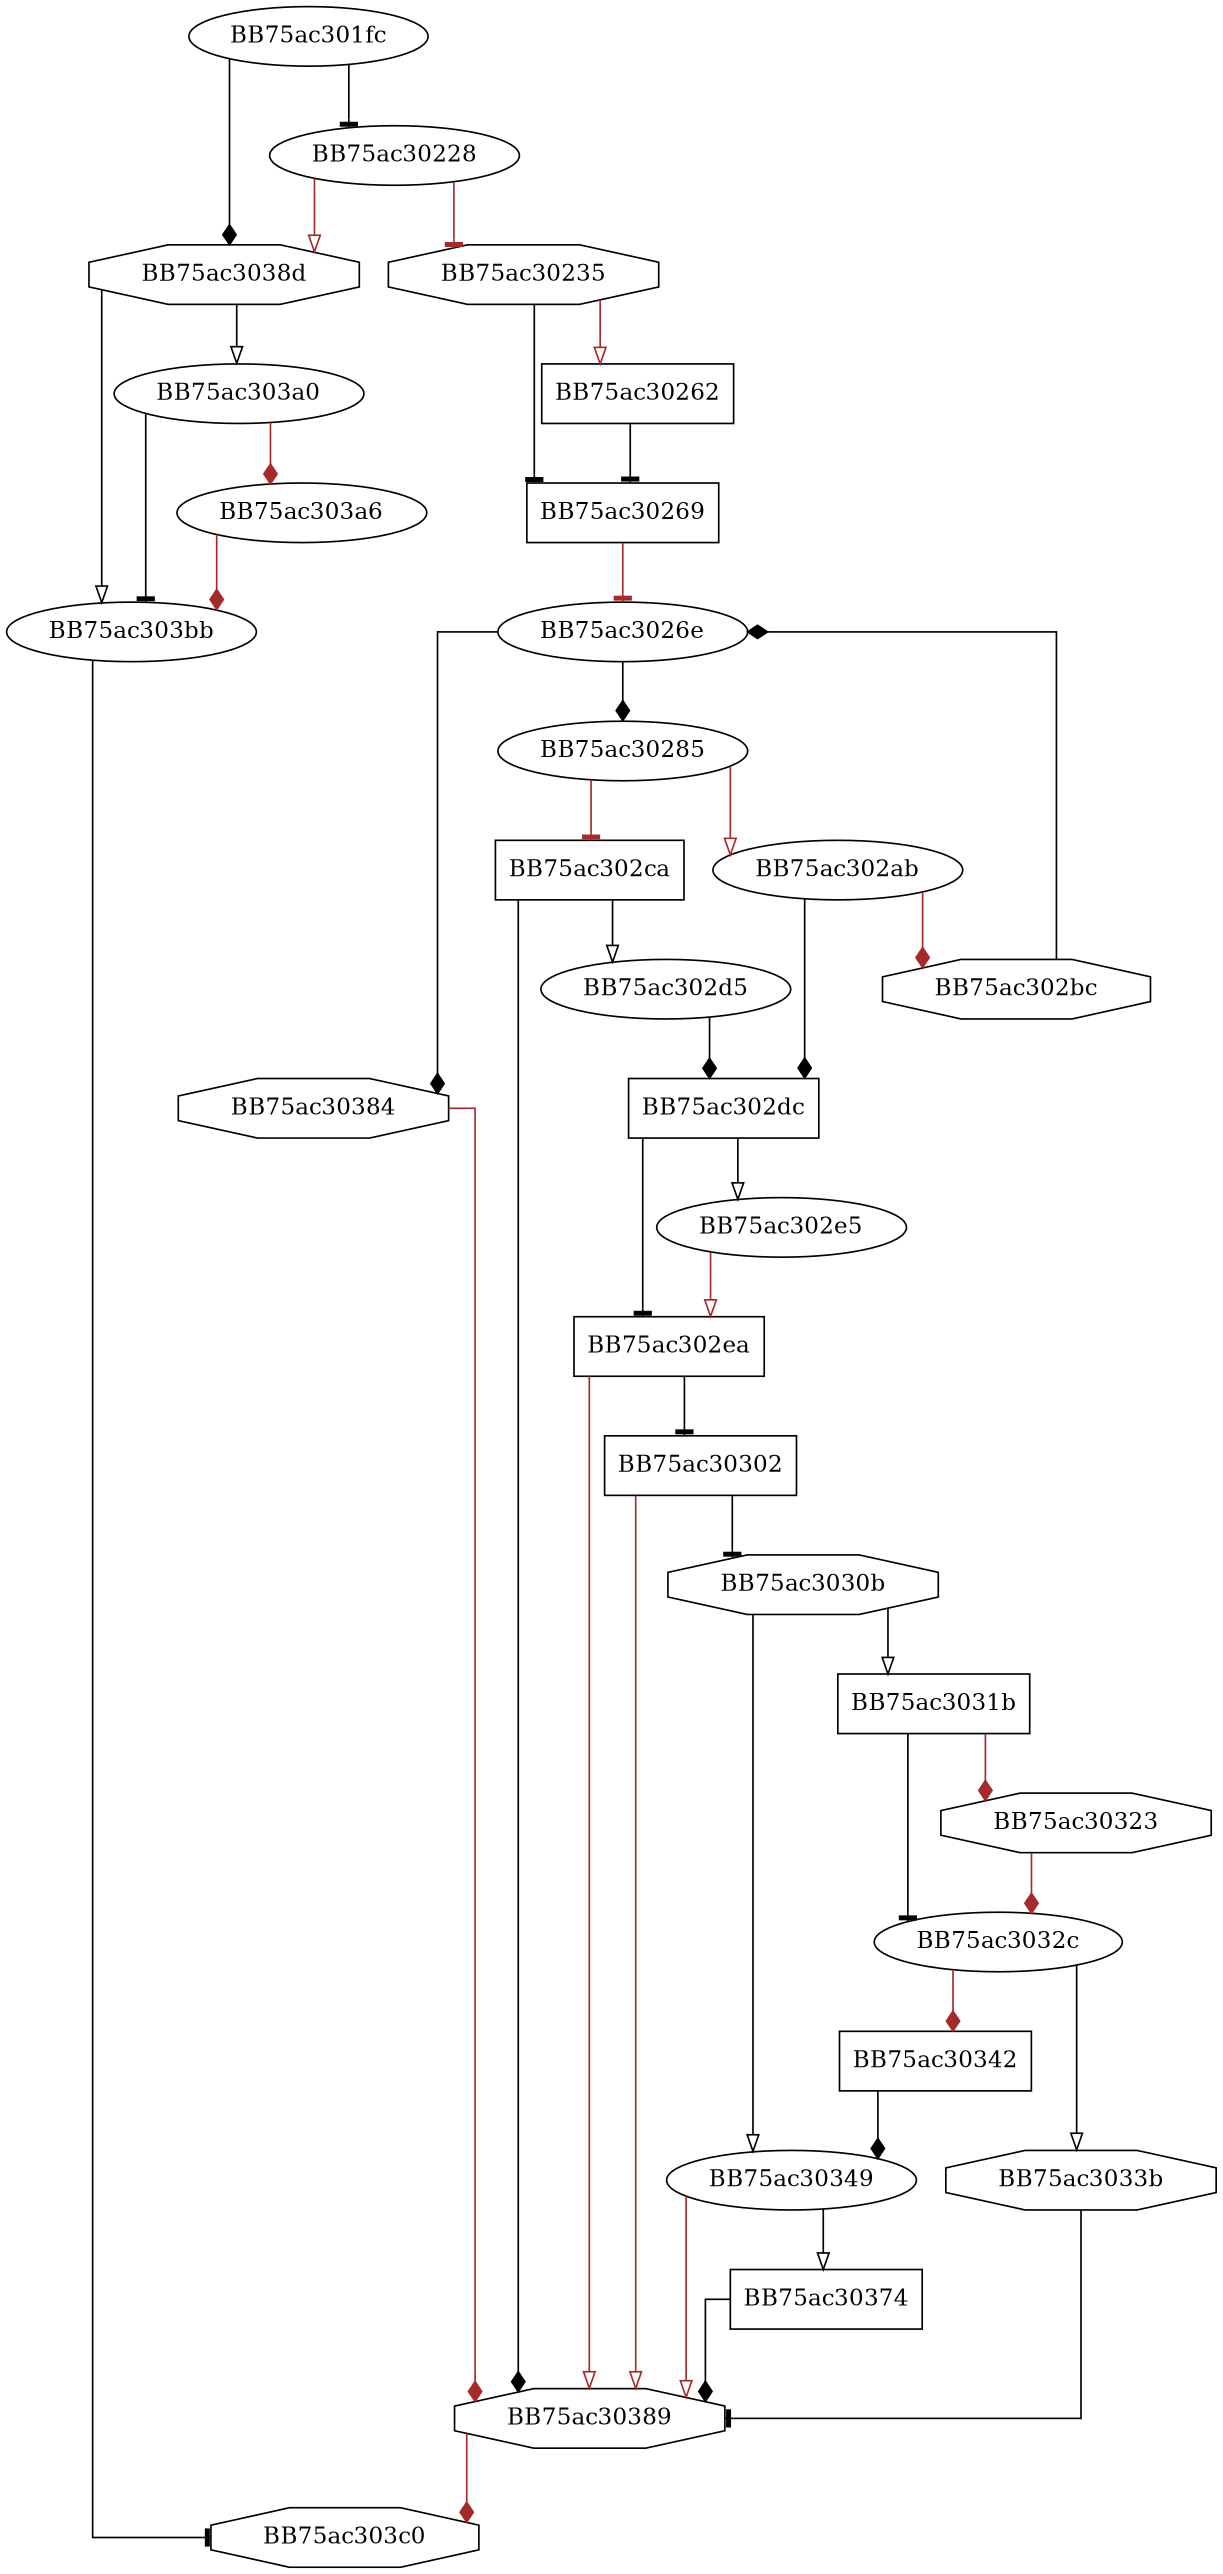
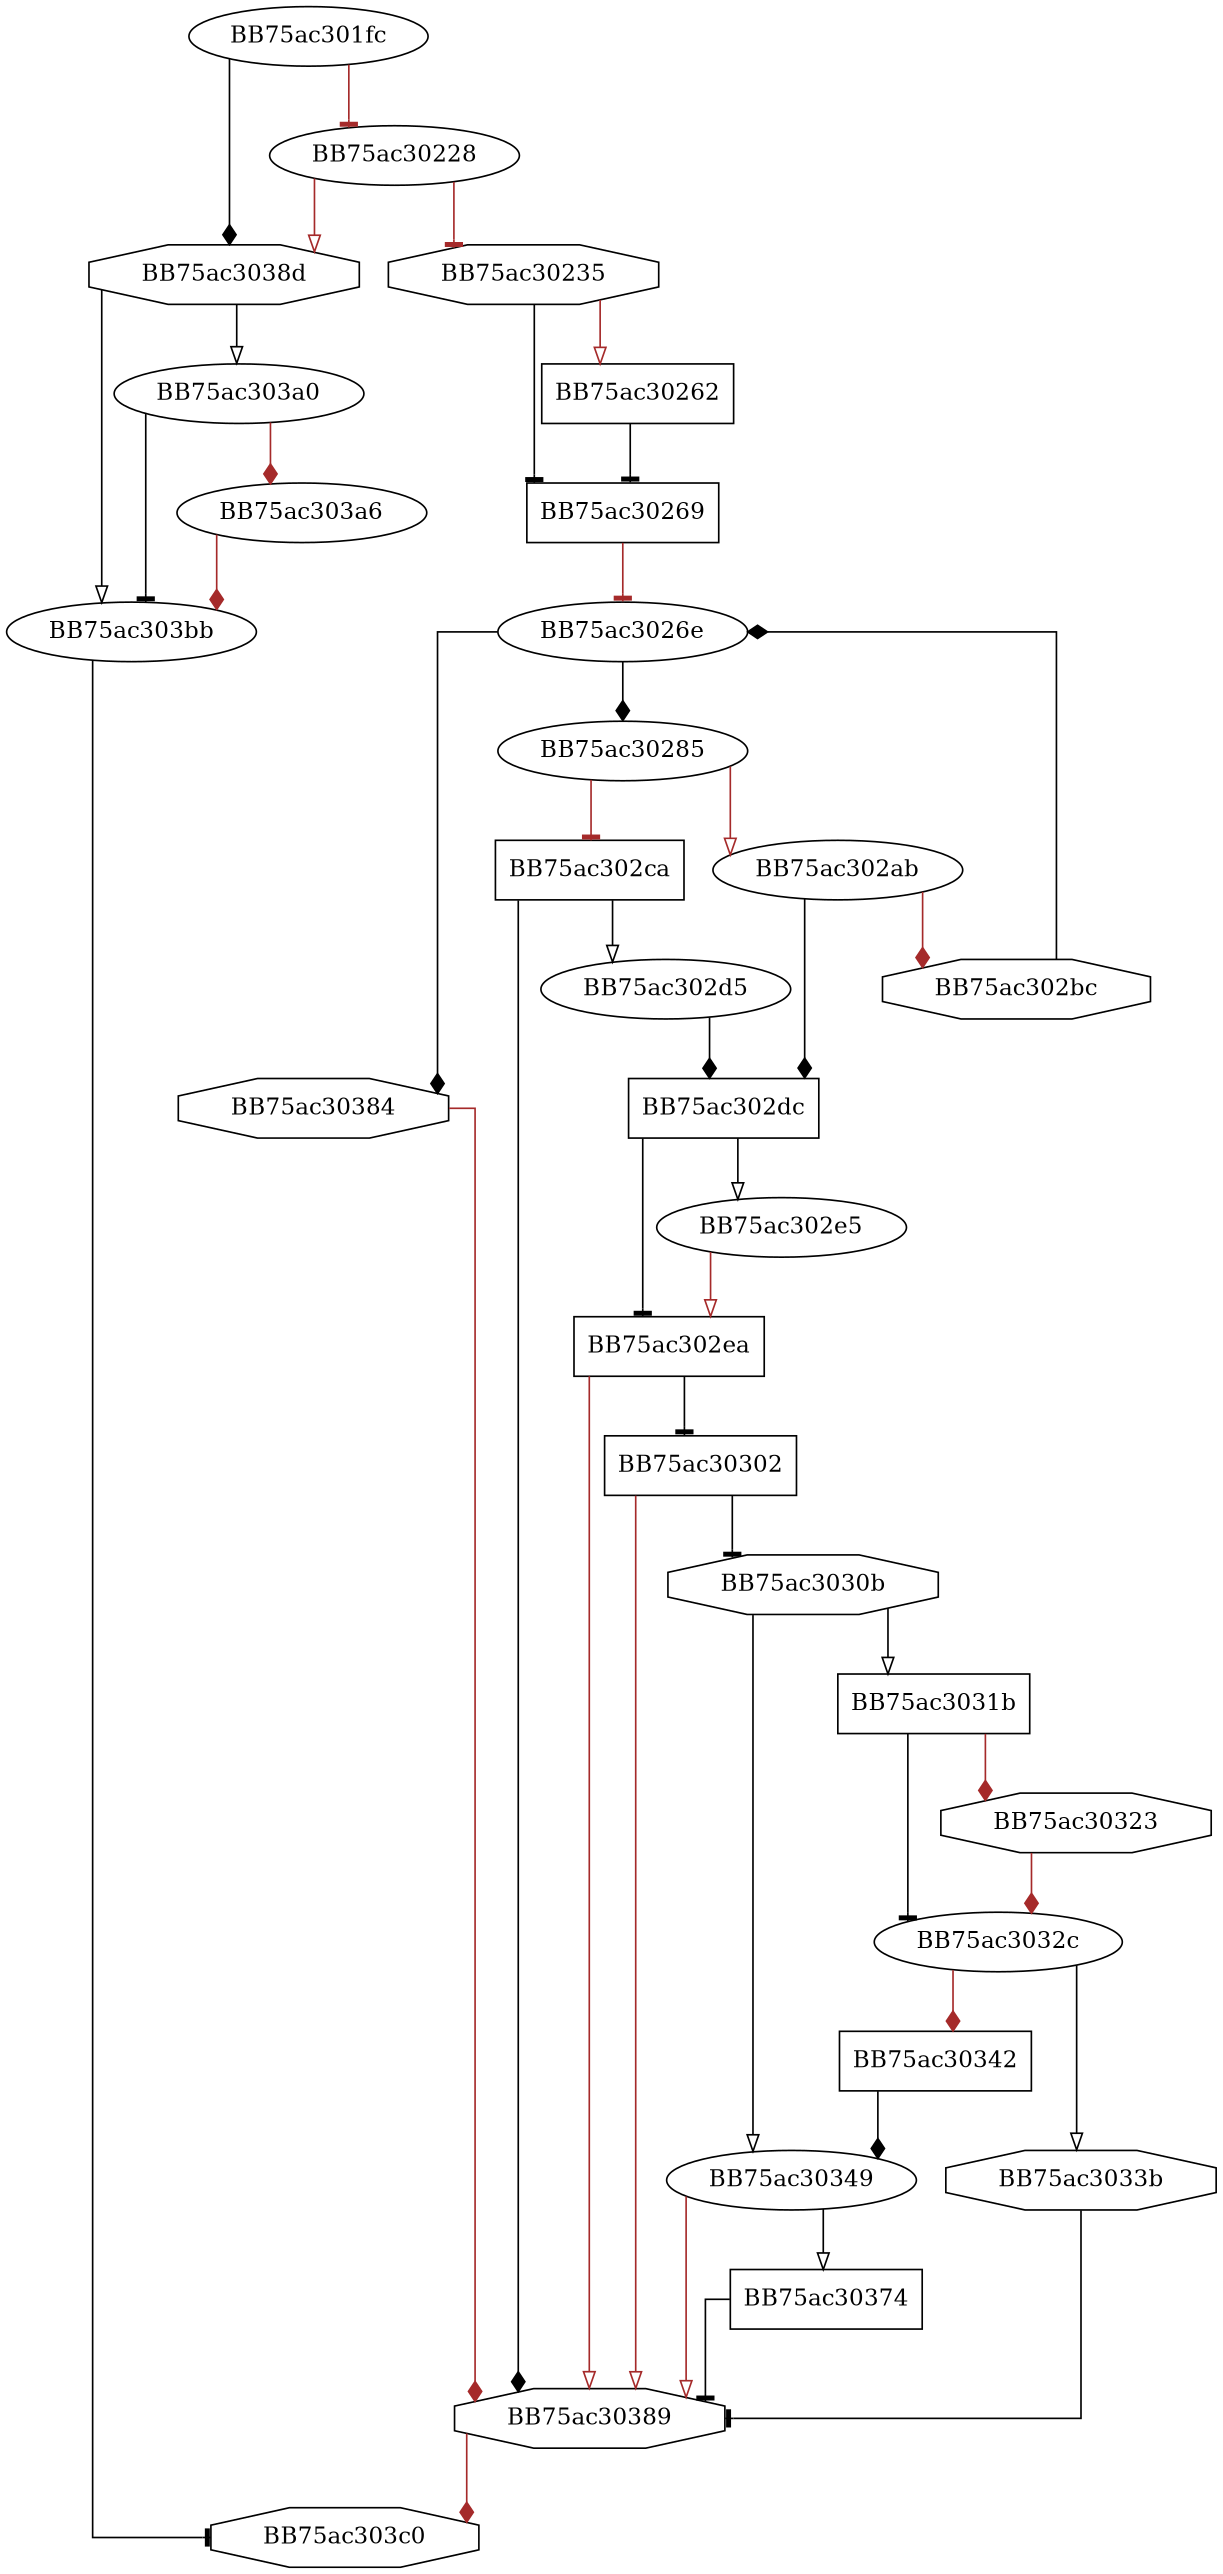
  digraph {
    splines=ortho
    node [shape=ellipse]
    edge [arrowhead=diamond color=black]
    BB75ac3038d [shape=octagon]
    BB75ac301fc
    BB75ac30228
    BB75ac303bb
    BB75ac303a0
    BB75ac30235 [shape=octagon]
    BB75ac303c0 [shape=octagon]
    BB75ac303a6
    BB75ac30269 [shape=box]
    BB75ac30262 [shape=box]
    BB75ac3026e
    BB75ac30384 [shape=octagon]
    BB75ac30285
    BB75ac30389 [shape=octagon]
    BB75ac302ca [shape=box]
    BB75ac302ab
    BB75ac302d5
    BB75ac302dc [shape=box]
    BB75ac302bc [shape=octagon]
    BB75ac302ea [shape=box]
    BB75ac302e5
    BB75ac30302 [shape=box]
    BB75ac3030b [shape=octagon]
    BB75ac30349
    BB75ac3031b [shape=box]
    BB75ac30374 [shape=box]
    BB75ac3032c
    BB75ac30323 [shape=octagon]
    BB75ac30342 [shape=box]
    BB75ac3033b [shape=octagon]
    BB75ac3038d -> BB75ac303bb [arrowhead=onormal]
    BB75ac3038d -> BB75ac303a0 [arrowhead=onormal]
    BB75ac301fc -> BB75ac3038d
-   BB75ac301fc -> BB75ac30228 [arrowhead=tee]
+   BB75ac301fc -> BB75ac30228 [arrowhead=tee color=brown]
    BB75ac30228 -> BB75ac3038d [arrowhead=onormal color=brown]
    BB75ac30228 -> BB75ac30235 [arrowhead=tee color=brown]
    BB75ac303bb -> BB75ac303c0 [arrowhead=tee]
    BB75ac303a0 -> BB75ac303bb [arrowhead=tee]
    BB75ac303a0 -> BB75ac303a6 [color=brown]
    BB75ac30235 -> BB75ac30269 [arrowhead=tee]
    BB75ac30235 -> BB75ac30262 [arrowhead=onormal color=brown]
    BB75ac303a6 -> BB75ac303bb [color=brown]
    BB75ac30269 -> BB75ac3026e [arrowhead=tee color=brown]
    BB75ac30262 -> BB75ac30269 [arrowhead=tee]
    BB75ac3026e -> BB75ac30384
    BB75ac3026e -> BB75ac30285
    BB75ac30384 -> BB75ac30389 [color=brown]
    BB75ac30285 -> BB75ac302ca [arrowhead=tee color=brown]
    BB75ac30285 -> BB75ac302ab [arrowhead=onormal color=brown]
    BB75ac30389 -> BB75ac303c0 [color=brown]
    BB75ac302ca -> BB75ac30389
    BB75ac302ca -> BB75ac302d5 [arrowhead=onormal]
    BB75ac302ab -> BB75ac302dc
    BB75ac302ab -> BB75ac302bc [color=brown]
    BB75ac302d5 -> BB75ac302dc
    BB75ac302dc -> BB75ac302ea [arrowhead=tee]
    BB75ac302dc -> BB75ac302e5 [arrowhead=onormal]
    BB75ac302bc -> BB75ac3026e
    BB75ac302ea -> BB75ac30389 [arrowhead=onormal color=brown]
    BB75ac302ea -> BB75ac30302 [arrowhead=tee]
    BB75ac302e5 -> BB75ac302ea [arrowhead=onormal color=brown]
    BB75ac30302 -> BB75ac30389 [arrowhead=onormal color=brown]
    BB75ac30302 -> BB75ac3030b [arrowhead=tee]
    BB75ac3030b -> BB75ac30349 [arrowhead=onormal]
    BB75ac3030b -> BB75ac3031b [arrowhead=onormal]
    BB75ac30349 -> BB75ac30389 [arrowhead=onormal color=brown]
    BB75ac30349 -> BB75ac30374 [arrowhead=onormal]
    BB75ac3031b -> BB75ac3032c [arrowhead=tee]
    BB75ac3031b -> BB75ac30323 [color=brown]
-   BB75ac30374 -> BB75ac30389
+   BB75ac30374 -> BB75ac30389 [arrowhead=tee]
    BB75ac3032c -> BB75ac30342 [color=brown]
    BB75ac3032c -> BB75ac3033b [arrowhead=onormal]
    BB75ac30323 -> BB75ac3032c [color=brown]
    BB75ac30342 -> BB75ac30349
    BB75ac3033b -> BB75ac30389 [arrowhead=tee]
  }
